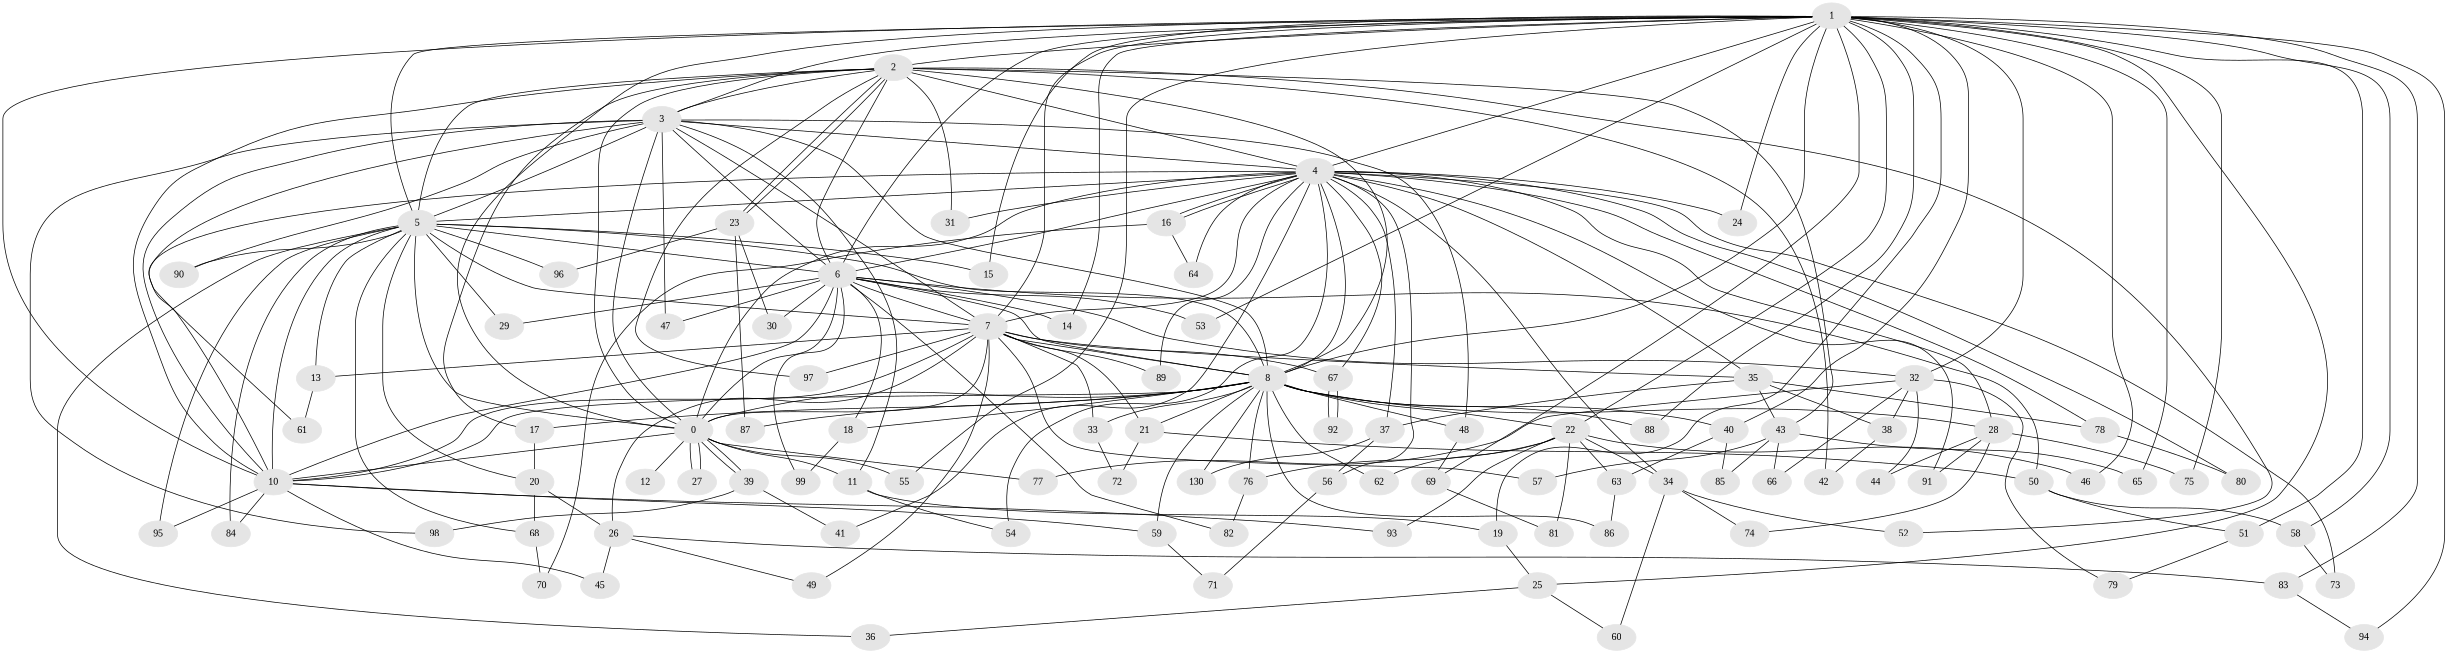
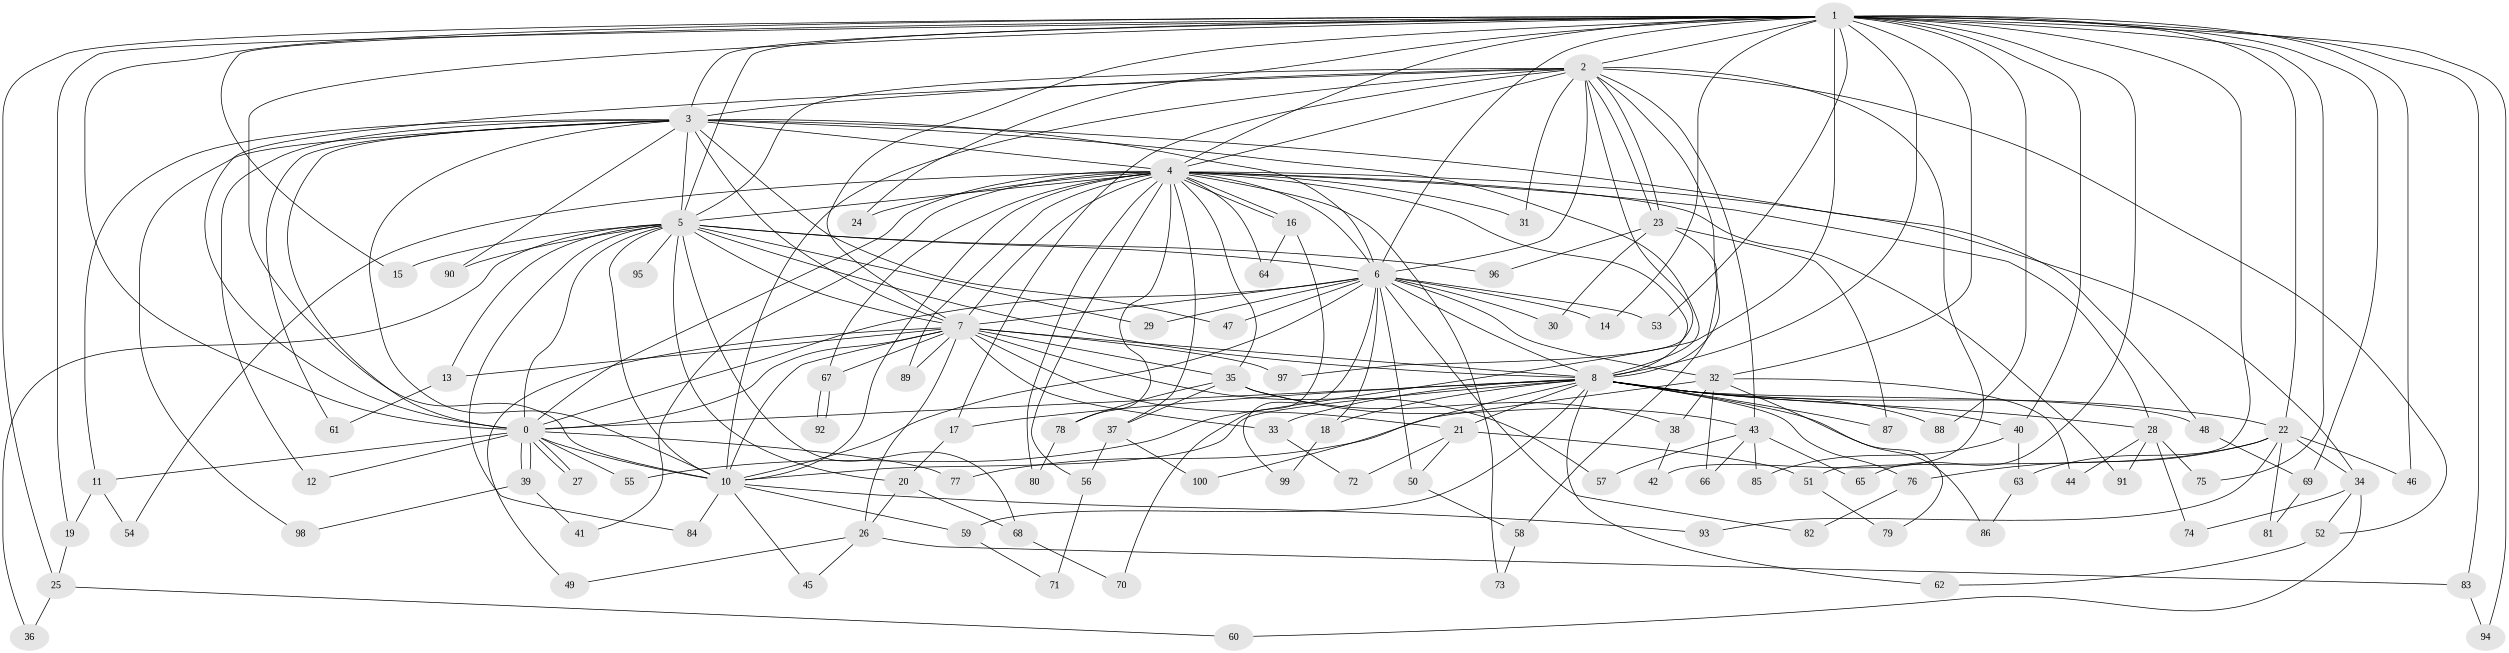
  graph {
    fontname="Liberation Serif"
    node [color=gray90 fontname="Liberation Serif" style=filled]
    edge [fontname="Liberation Serif"]
    1
    2
    3
    4
    5
    6
    7
    8
    n9 [label=0]
    10
    14
    15
    19
    22
    24
    25
    32
    40
    46
    51
    53
    55
    58
    65
    69
    75
    83
    88
    94
    17
    23
    31
    42
    43
    52
    97
    11
    12
    47
    48
    61
    90
    98
    16
    28
    34
    35
    37
    41
    54
    56
    64
    67
    73
    78
    80
    89
    91
    13
    20
    29
    36
    68
    84
    95
    96
    18
    30
    50
    82
    99
    21
    26
    33
    49
    57
    59
    62
    76
    86
    87
-   100 [label=130]
+   100
    27
    39
    77
    45
    93
    63
    81
    60
    44
    38
    66
    79
    85
    70
    74
    71
    92
    72
    1 -- 2
    1 -- 3
    1 -- 4
    1 -- 5
    1 -- 6
    1 -- 7
    1 -- 8
    1 -- n9
    1 -- 10
    1 -- 14
    1 -- 15
    1 -- 19
    1 -- 22
    1 -- 24
    1 -- 25
    1 -- 32
    1 -- 40
    1 -- 46
    1 -- 51
    1 -- 53
    1 -- 55
-   1 -- 58
+   23 -- 58
    1 -- 65
    1 -- 69
    1 -- 75
    1 -- 83
    1 -- 88
    1 -- 94
    2 -- 3
    2 -- 4
    2 -- 5
    2 -- 6
    2 -- 8
    2 -- n9
    2 -- 10
    2 -- 17
    2 -- 23
    2 -- 23
    2 -- 31
    2 -- 42
    2 -- 43
    2 -- 52
    2 -- 97
    3 -- 4
    3 -- 5
    3 -- 6
    3 -- 7
    3 -- 8
    3 -- n9
    3 -- 10
    3 -- 11
+   3 -- 12
    3 -- 47
    3 -- 48
    3 -- 61
    3 -- 90
    3 -- 98
    4 -- 5
    4 -- 6
    4 -- 7
    4 -- 8
    4 -- n9
    4 -- 10
    4 -- 24
    4 -- 31
    4 -- 16
    4 -- 16
    4 -- 28
    4 -- 34
    4 -- 35
    4 -- 37
    4 -- 41
    4 -- 54
    4 -- 56
    4 -- 64
    4 -- 67
    4 -- 73
    4 -- 78
    4 -- 80
    4 -- 89
    4 -- 91
    5 -- 6
    5 -- 7
    5 -- 8
    5 -- n9
    5 -- 10
    5 -- 15
    5 -- 90
    5 -- 13
    5 -- 20
    5 -- 29
    5 -- 36
    5 -- 68
    5 -- 84
    5 -- 95
    5 -- 96
    6 -- 7
    6 -- 8
    6 -- n9
    6 -- 10
    6 -- 14
    6 -- 32
    6 -- 53
    6 -- 47
    6 -- 29
    6 -- 18
    6 -- 30
    6 -- 50
    6 -- 82
    6 -- 99
    7 -- 8
    7 -- n9
    7 -- 10
    7 -- 97
    7 -- 35
    7 -- 67
    7 -- 89
    7 -- 13
    7 -- 21
    7 -- 26
    7 -- 33
    7 -- 49
    7 -- 57
    8 -- n9
    8 -- 10
    8 -- 22
    8 -- 40
    8 -- 88
    8 -- 17
    8 -- 48
    8 -- 28
    8 -- 18
    8 -- 21
    8 -- 33
    8 -- 59
    8 -- 62
    8 -- 76
    8 -- 86
    8 -- 87
    8 -- 100
    n9 -- 10
    n9 -- 55
    n9 -- 11
    n9 -- 12
    n9 -- 27
    n9 -- 27
    n9 -- 39
    n9 -- 39
    n9 -- 77
    10 -- 84
-   10 -- 95
    10 -- 59
    10 -- 45
    10 -- 93
    19 -- 25
    22 -- 46
    22 -- 34
-   22 -- 62
+   52 -- 62
    22 -- 76
    22 -- 93
    22 -- 63
    22 -- 81
    25 -- 36
    25 -- 60
    32 -- 77
    32 -- 44
    32 -- 38
    32 -- 66
    32 -- 79
    40 -- 63
    40 -- 85
    51 -- 79
    58 -- 73
    69 -- 81
    83 -- 94
    17 -- 20
    23 -- 96
    23 -- 30
    23 -- 87
    43 -- 65
    43 -- 57
    43 -- 66
    43 -- 85
    11 -- 19
    11 -- 54
    48 -- 69
    16 -- 64
    16 -- 70
    28 -- 75
    28 -- 91
    28 -- 44
    28 -- 74
    34 -- 52
    34 -- 60
    34 -- 74
    35 -- 43
    35 -- 37
    35 -- 78
    35 -- 38
    37 -- 56
    37 -- 100
    56 -- 71
    67 -- 92
    67 -- 92
    78 -- 80
    13 -- 61
    20 -- 68
    20 -- 26
    68 -- 70
    18 -- 99
    50 -- 58
-   50 -- 51
+   21 -- 51
    21 -- 50
    21 -- 72
    26 -- 83
    26 -- 49
    26 -- 45
    33 -- 72
    59 -- 71
    76 -- 82
    39 -- 98
    39 -- 41
    63 -- 86
    38 -- 42
  }
